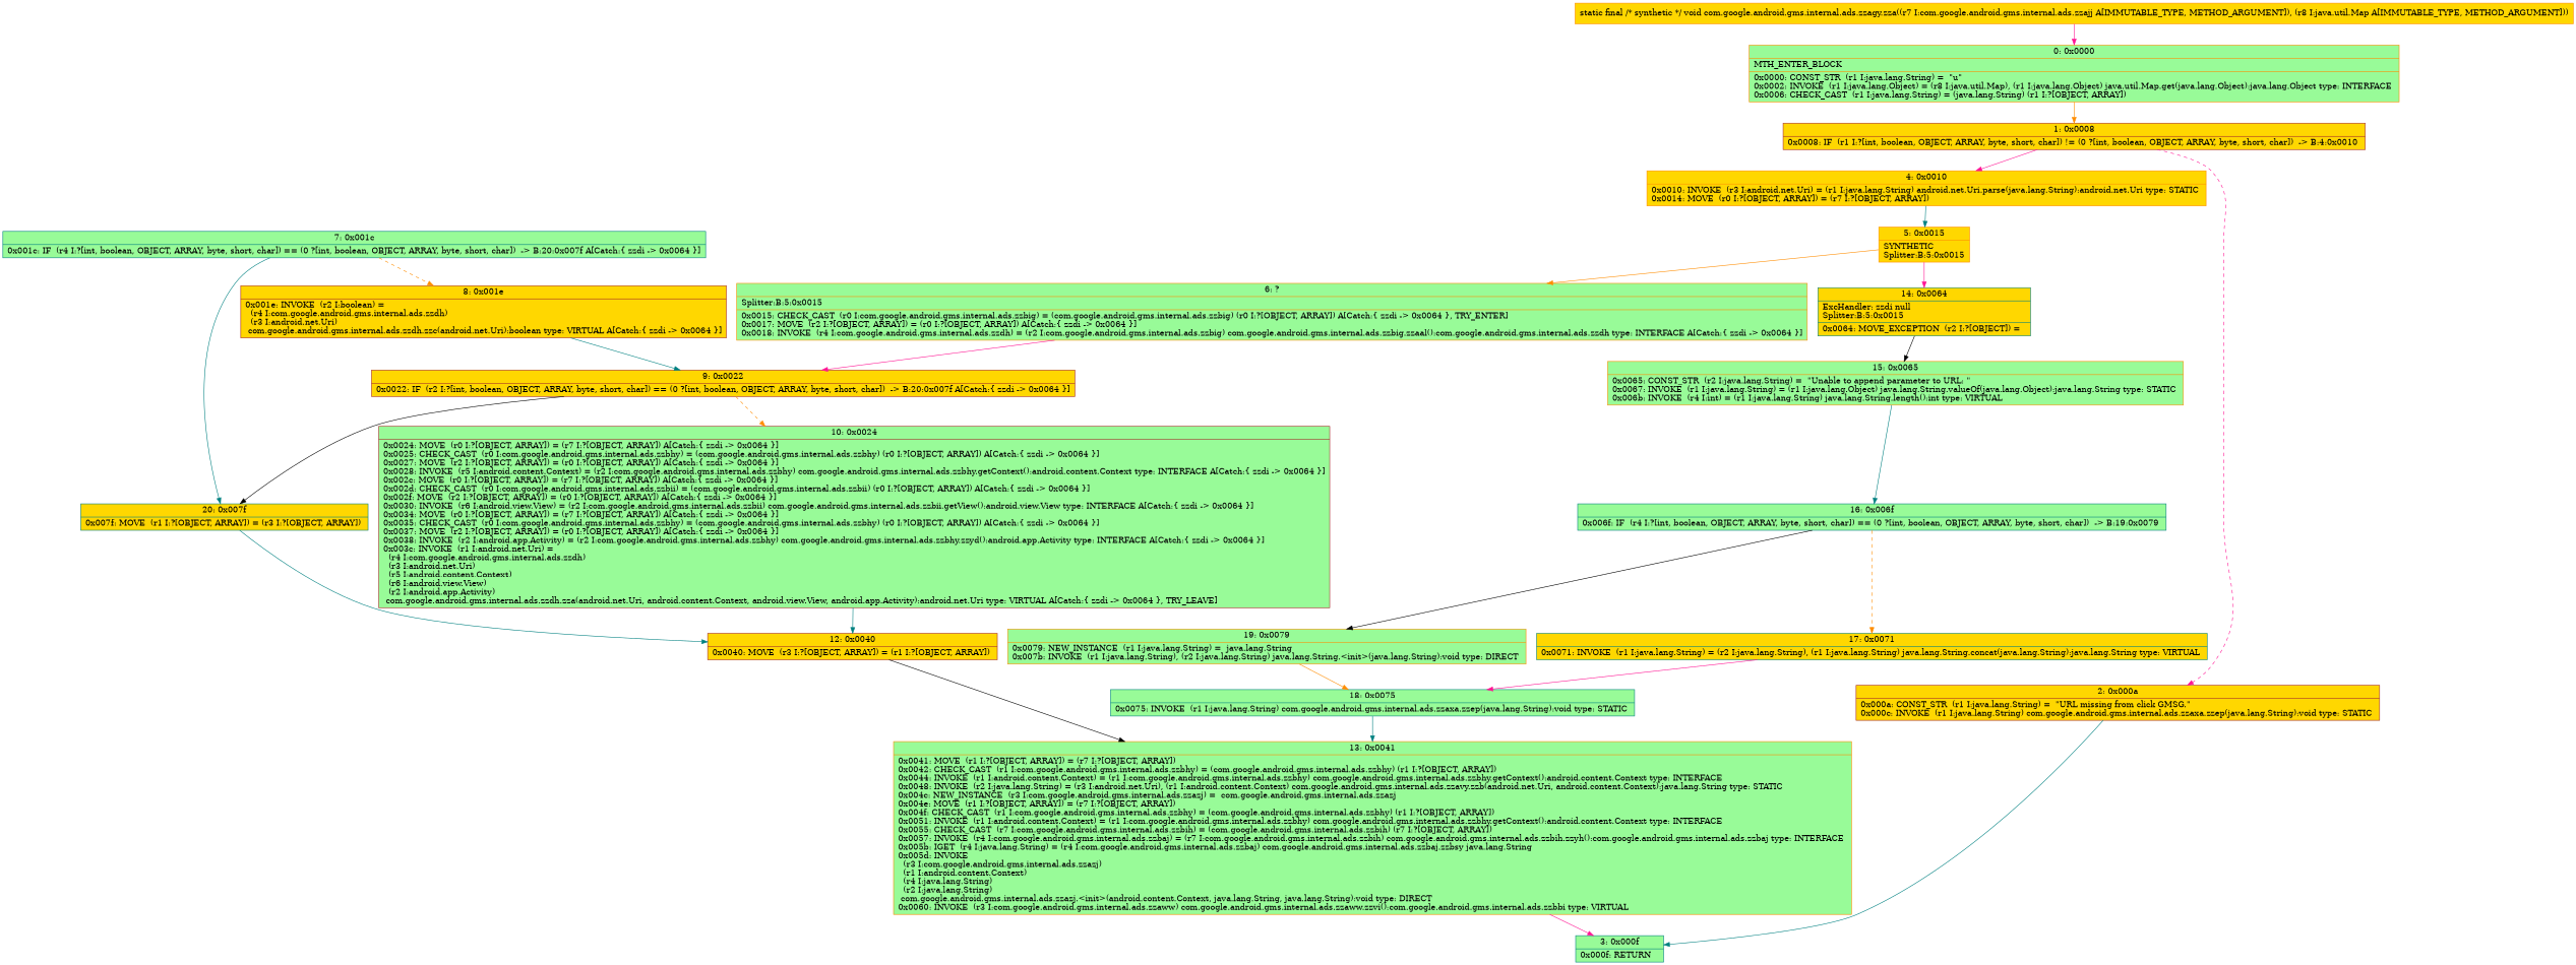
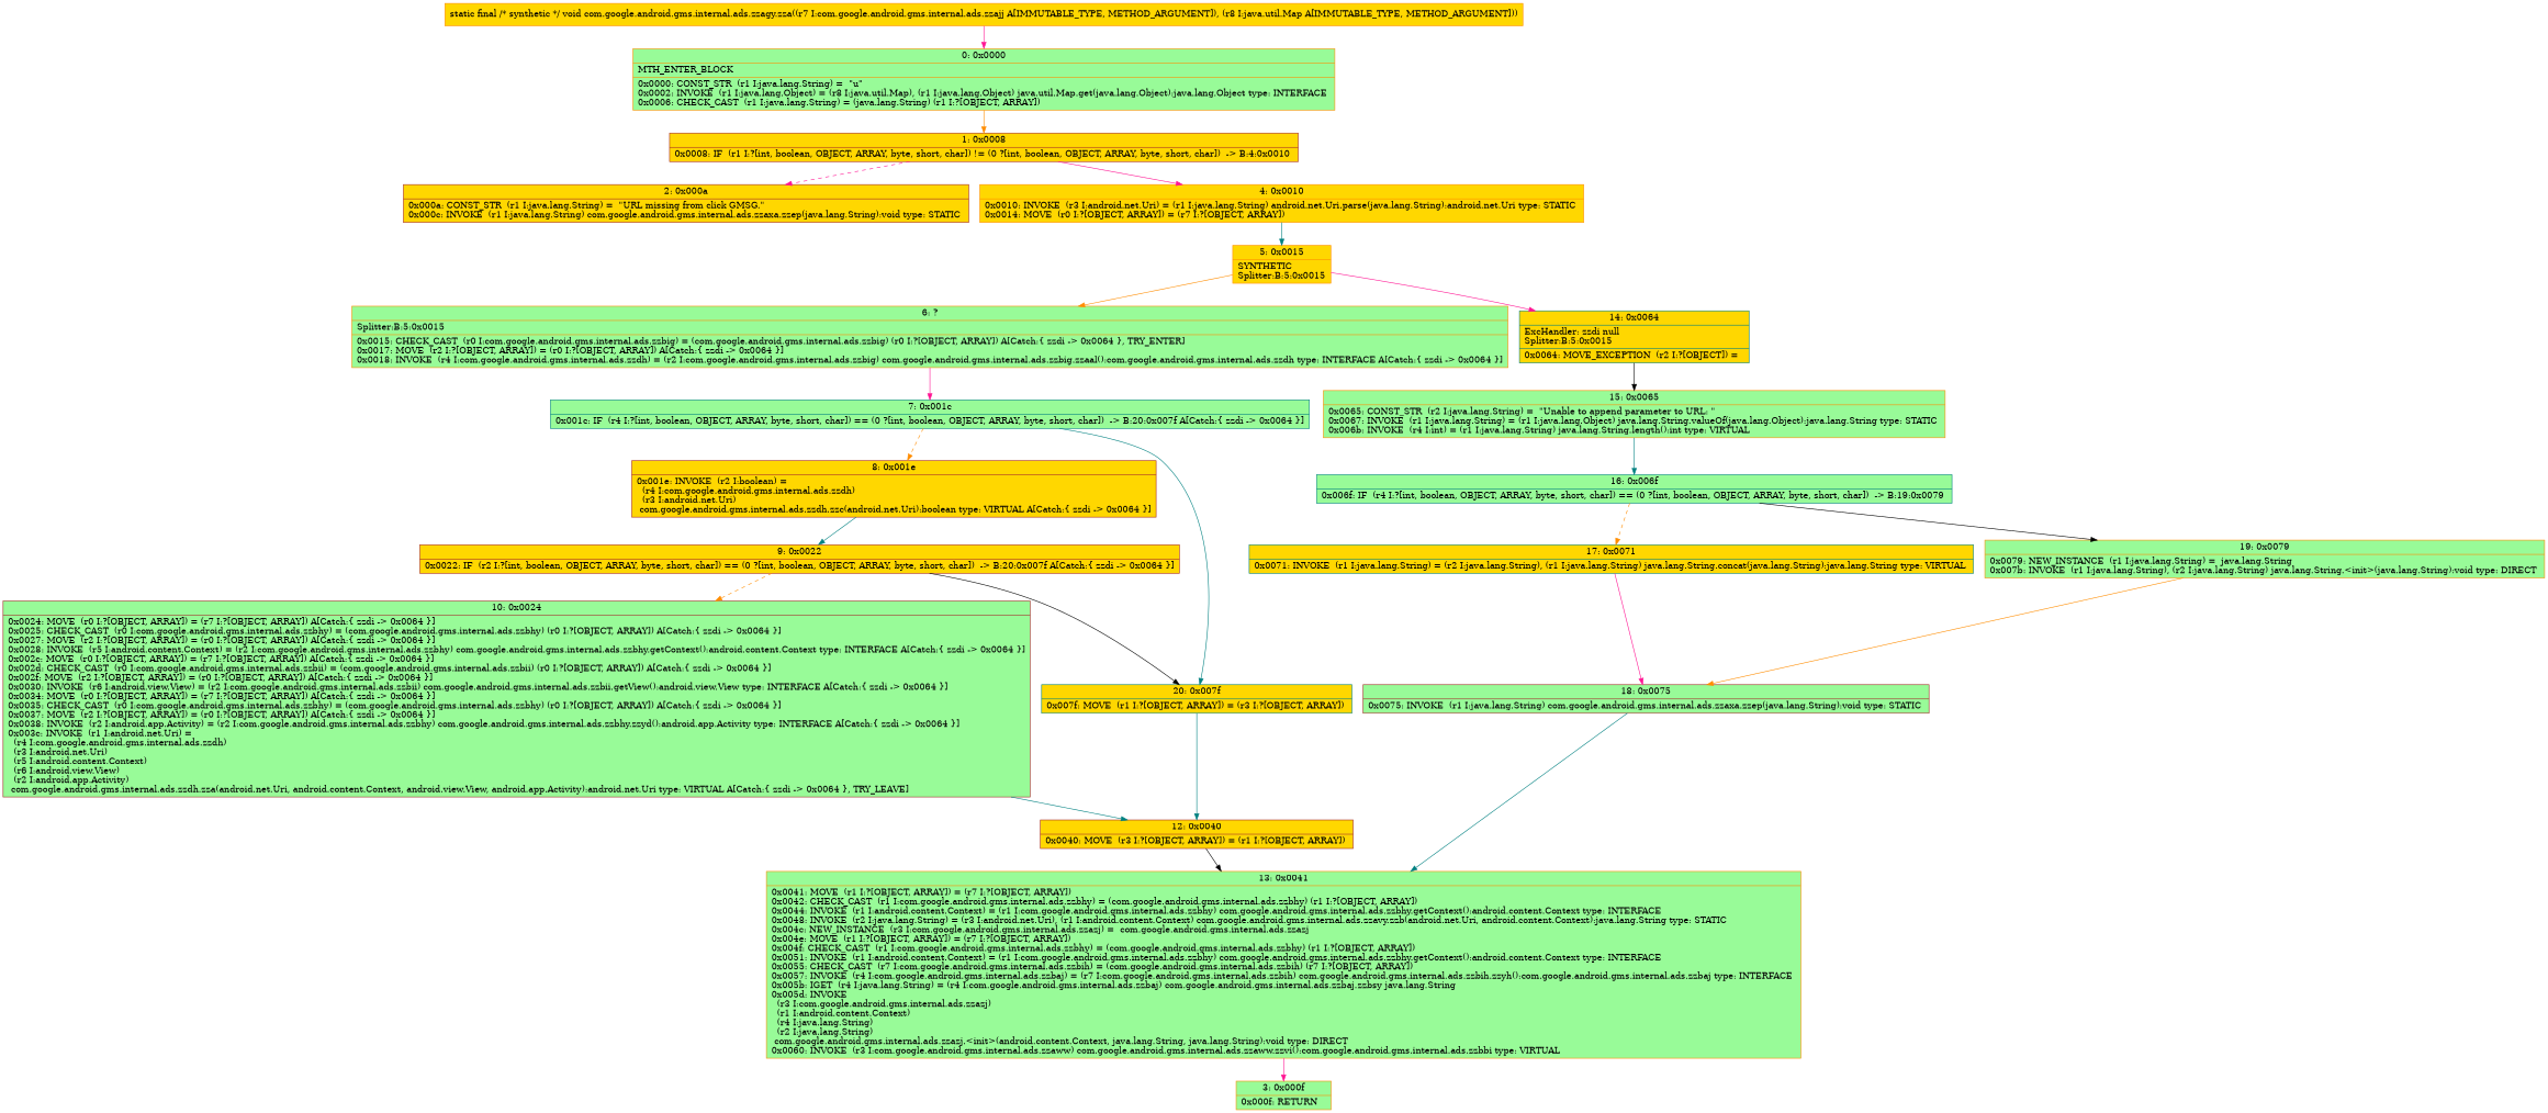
  digraph {
    node [color=darkorange fillcolor=gold shape=record style=filled]
    edge [color=teal]
    n1 [fillcolor=palegreen label="{0\:\ 0x0000|MTH_ENTER_BLOCK\l|0x0000: CONST_STR  (r1 I:java.lang.String) =  \"u\" \l0x0002: INVOKE  (r1 I:java.lang.Object) = (r8 I:java.util.Map), (r1 I:java.lang.Object) java.util.Map.get(java.lang.Object):java.lang.Object type: INTERFACE \l0x0006: CHECK_CAST  (r1 I:java.lang.String) = (java.lang.String) (r1 I:?[OBJECT, ARRAY]) \l}"]
    n2 [color=brown label="{1\:\ 0x0008|0x0008: IF  (r1 I:?[int, boolean, OBJECT, ARRAY, byte, short, char]) != (0 ?[int, boolean, OBJECT, ARRAY, byte, short, char])  \-\> B:4:0x0010 \l}"]
    n3 [color=brown label="{2\:\ 0x000a|0x000a: CONST_STR  (r1 I:java.lang.String) =  \"URL missing from click GMSG.\" \l0x000c: INVOKE  (r1 I:java.lang.String) com.google.android.gms.internal.ads.zzaxa.zzep(java.lang.String):void type: STATIC \l}"]
    n4 [label="{4\:\ 0x0010|0x0010: INVOKE  (r3 I:android.net.Uri) = (r1 I:java.lang.String) android.net.Uri.parse(java.lang.String):android.net.Uri type: STATIC \l0x0014: MOVE  (r0 I:?[OBJECT, ARRAY]) = (r7 I:?[OBJECT, ARRAY]) \l}"]
-   n5 [color=teal fillcolor=palegreen label="{3\:\ 0x000f|0x000f: RETURN   \l}"]
+   n5 [fillcolor=palegreen label="{3\:\ 0x000f|0x000f: RETURN   \l}"]
    n6 [label="{5\:\ 0x0015|SYNTHETIC\lSplitter:B:5:0x0015\l}"]
    n7 [fillcolor=palegreen label="{6\:\ ?|Splitter:B:5:0x0015\l|0x0015: CHECK_CAST  (r0 I:com.google.android.gms.internal.ads.zzbig) = (com.google.android.gms.internal.ads.zzbig) (r0 I:?[OBJECT, ARRAY]) A[Catch:\{ zzdi \-\> 0x0064 \}, TRY_ENTER]\l0x0017: MOVE  (r2 I:?[OBJECT, ARRAY]) = (r0 I:?[OBJECT, ARRAY]) A[Catch:\{ zzdi \-\> 0x0064 \}]\l0x0018: INVOKE  (r4 I:com.google.android.gms.internal.ads.zzdh) = (r2 I:com.google.android.gms.internal.ads.zzbig) com.google.android.gms.internal.ads.zzbig.zzaal():com.google.android.gms.internal.ads.zzdh type: INTERFACE A[Catch:\{ zzdi \-\> 0x0064 \}]\l}"]
    n8 [color=teal label="{14\:\ 0x0064|ExcHandler: zzdi null\lSplitter:B:5:0x0015\l|0x0064: MOVE_EXCEPTION  (r2 I:?[OBJECT]) =  \l}"]
    n9 [color=teal fillcolor=palegreen label="{7\:\ 0x001c|0x001c: IF  (r4 I:?[int, boolean, OBJECT, ARRAY, byte, short, char]) == (0 ?[int, boolean, OBJECT, ARRAY, byte, short, char])  \-\> B:20:0x007f A[Catch:\{ zzdi \-\> 0x0064 \}]\l}"]
    n10 [fillcolor=palegreen label="{15\:\ 0x0065|0x0065: CONST_STR  (r2 I:java.lang.String) =  \"Unable to append parameter to URL: \" \l0x0067: INVOKE  (r1 I:java.lang.String) = (r1 I:java.lang.Object) java.lang.String.valueOf(java.lang.Object):java.lang.String type: STATIC \l0x006b: INVOKE  (r4 I:int) = (r1 I:java.lang.String) java.lang.String.length():int type: VIRTUAL \l}"]
    n11 [color=brown label="{8\:\ 0x001e|0x001e: INVOKE  (r2 I:boolean) = \l  (r4 I:com.google.android.gms.internal.ads.zzdh)\l  (r3 I:android.net.Uri)\l com.google.android.gms.internal.ads.zzdh.zzc(android.net.Uri):boolean type: VIRTUAL A[Catch:\{ zzdi \-\> 0x0064 \}]\l}"]
    n12 [color=teal label="{20\:\ 0x007f|0x007f: MOVE  (r1 I:?[OBJECT, ARRAY]) = (r3 I:?[OBJECT, ARRAY]) \l}"]
    n13 [color=brown label="{9\:\ 0x0022|0x0022: IF  (r2 I:?[int, boolean, OBJECT, ARRAY, byte, short, char]) == (0 ?[int, boolean, OBJECT, ARRAY, byte, short, char])  \-\> B:20:0x007f A[Catch:\{ zzdi \-\> 0x0064 \}]\l}"]
    n14 [color=brown label="{12\:\ 0x0040|0x0040: MOVE  (r3 I:?[OBJECT, ARRAY]) = (r1 I:?[OBJECT, ARRAY]) \l}"]
    n15 [color=brown fillcolor=palegreen label="{10\:\ 0x0024|0x0024: MOVE  (r0 I:?[OBJECT, ARRAY]) = (r7 I:?[OBJECT, ARRAY]) A[Catch:\{ zzdi \-\> 0x0064 \}]\l0x0025: CHECK_CAST  (r0 I:com.google.android.gms.internal.ads.zzbhy) = (com.google.android.gms.internal.ads.zzbhy) (r0 I:?[OBJECT, ARRAY]) A[Catch:\{ zzdi \-\> 0x0064 \}]\l0x0027: MOVE  (r2 I:?[OBJECT, ARRAY]) = (r0 I:?[OBJECT, ARRAY]) A[Catch:\{ zzdi \-\> 0x0064 \}]\l0x0028: INVOKE  (r5 I:android.content.Context) = (r2 I:com.google.android.gms.internal.ads.zzbhy) com.google.android.gms.internal.ads.zzbhy.getContext():android.content.Context type: INTERFACE A[Catch:\{ zzdi \-\> 0x0064 \}]\l0x002c: MOVE  (r0 I:?[OBJECT, ARRAY]) = (r7 I:?[OBJECT, ARRAY]) A[Catch:\{ zzdi \-\> 0x0064 \}]\l0x002d: CHECK_CAST  (r0 I:com.google.android.gms.internal.ads.zzbii) = (com.google.android.gms.internal.ads.zzbii) (r0 I:?[OBJECT, ARRAY]) A[Catch:\{ zzdi \-\> 0x0064 \}]\l0x002f: MOVE  (r2 I:?[OBJECT, ARRAY]) = (r0 I:?[OBJECT, ARRAY]) A[Catch:\{ zzdi \-\> 0x0064 \}]\l0x0030: INVOKE  (r6 I:android.view.View) = (r2 I:com.google.android.gms.internal.ads.zzbii) com.google.android.gms.internal.ads.zzbii.getView():android.view.View type: INTERFACE A[Catch:\{ zzdi \-\> 0x0064 \}]\l0x0034: MOVE  (r0 I:?[OBJECT, ARRAY]) = (r7 I:?[OBJECT, ARRAY]) A[Catch:\{ zzdi \-\> 0x0064 \}]\l0x0035: CHECK_CAST  (r0 I:com.google.android.gms.internal.ads.zzbhy) = (com.google.android.gms.internal.ads.zzbhy) (r0 I:?[OBJECT, ARRAY]) A[Catch:\{ zzdi \-\> 0x0064 \}]\l0x0037: MOVE  (r2 I:?[OBJECT, ARRAY]) = (r0 I:?[OBJECT, ARRAY]) A[Catch:\{ zzdi \-\> 0x0064 \}]\l0x0038: INVOKE  (r2 I:android.app.Activity) = (r2 I:com.google.android.gms.internal.ads.zzbhy) com.google.android.gms.internal.ads.zzbhy.zzyd():android.app.Activity type: INTERFACE A[Catch:\{ zzdi \-\> 0x0064 \}]\l0x003c: INVOKE  (r1 I:android.net.Uri) = \l  (r4 I:com.google.android.gms.internal.ads.zzdh)\l  (r3 I:android.net.Uri)\l  (r5 I:android.content.Context)\l  (r6 I:android.view.View)\l  (r2 I:android.app.Activity)\l com.google.android.gms.internal.ads.zzdh.zza(android.net.Uri, android.content.Context, android.view.View, android.app.Activity):android.net.Uri type: VIRTUAL A[Catch:\{ zzdi \-\> 0x0064 \}, TRY_LEAVE]\l}"]
    n16 [fillcolor=palegreen label="{13\:\ 0x0041|0x0041: MOVE  (r1 I:?[OBJECT, ARRAY]) = (r7 I:?[OBJECT, ARRAY]) \l0x0042: CHECK_CAST  (r1 I:com.google.android.gms.internal.ads.zzbhy) = (com.google.android.gms.internal.ads.zzbhy) (r1 I:?[OBJECT, ARRAY]) \l0x0044: INVOKE  (r1 I:android.content.Context) = (r1 I:com.google.android.gms.internal.ads.zzbhy) com.google.android.gms.internal.ads.zzbhy.getContext():android.content.Context type: INTERFACE \l0x0048: INVOKE  (r2 I:java.lang.String) = (r3 I:android.net.Uri), (r1 I:android.content.Context) com.google.android.gms.internal.ads.zzavy.zzb(android.net.Uri, android.content.Context):java.lang.String type: STATIC \l0x004c: NEW_INSTANCE  (r3 I:com.google.android.gms.internal.ads.zzazj) =  com.google.android.gms.internal.ads.zzazj \l0x004e: MOVE  (r1 I:?[OBJECT, ARRAY]) = (r7 I:?[OBJECT, ARRAY]) \l0x004f: CHECK_CAST  (r1 I:com.google.android.gms.internal.ads.zzbhy) = (com.google.android.gms.internal.ads.zzbhy) (r1 I:?[OBJECT, ARRAY]) \l0x0051: INVOKE  (r1 I:android.content.Context) = (r1 I:com.google.android.gms.internal.ads.zzbhy) com.google.android.gms.internal.ads.zzbhy.getContext():android.content.Context type: INTERFACE \l0x0055: CHECK_CAST  (r7 I:com.google.android.gms.internal.ads.zzbih) = (com.google.android.gms.internal.ads.zzbih) (r7 I:?[OBJECT, ARRAY]) \l0x0057: INVOKE  (r4 I:com.google.android.gms.internal.ads.zzbaj) = (r7 I:com.google.android.gms.internal.ads.zzbih) com.google.android.gms.internal.ads.zzbih.zzyh():com.google.android.gms.internal.ads.zzbaj type: INTERFACE \l0x005b: IGET  (r4 I:java.lang.String) = (r4 I:com.google.android.gms.internal.ads.zzbaj) com.google.android.gms.internal.ads.zzbaj.zzbsy java.lang.String \l0x005d: INVOKE  \l  (r3 I:com.google.android.gms.internal.ads.zzazj)\l  (r1 I:android.content.Context)\l  (r4 I:java.lang.String)\l  (r2 I:java.lang.String)\l com.google.android.gms.internal.ads.zzazj.\<init\>(android.content.Context, java.lang.String, java.lang.String):void type: DIRECT \l0x0060: INVOKE  (r3 I:com.google.android.gms.internal.ads.zzaww) com.google.android.gms.internal.ads.zzaww.zzvi():com.google.android.gms.internal.ads.zzbbi type: VIRTUAL \l}"]
    n17 [color=teal fillcolor=palegreen label="{16\:\ 0x006f|0x006f: IF  (r4 I:?[int, boolean, OBJECT, ARRAY, byte, short, char]) == (0 ?[int, boolean, OBJECT, ARRAY, byte, short, char])  \-\> B:19:0x0079 \l}"]
    n18 [color=teal label="{17\:\ 0x0071|0x0071: INVOKE  (r1 I:java.lang.String) = (r2 I:java.lang.String), (r1 I:java.lang.String) java.lang.String.concat(java.lang.String):java.lang.String type: VIRTUAL \l}"]
    n19 [fillcolor=palegreen label="{19\:\ 0x0079|0x0079: NEW_INSTANCE  (r1 I:java.lang.String) =  java.lang.String \l0x007b: INVOKE  (r1 I:java.lang.String), (r2 I:java.lang.String) java.lang.String.\<init\>(java.lang.String):void type: DIRECT \l}"]
-   n20 [color=teal fillcolor=palegreen label="{18\:\ 0x0075|0x0075: INVOKE  (r1 I:java.lang.String) com.google.android.gms.internal.ads.zzaxa.zzep(java.lang.String):void type: STATIC \l}"]
+   n20 [color=brown fillcolor=palegreen label="{18\:\ 0x0075|0x0075: INVOKE  (r1 I:java.lang.String) com.google.android.gms.internal.ads.zzaxa.zzep(java.lang.String):void type: STATIC \l}"]
    n21 [label="{static final \/* synthetic *\/ void com.google.android.gms.internal.ads.zzagy.zza((r7 I:com.google.android.gms.internal.ads.zzajj A[IMMUTABLE_TYPE, METHOD_ARGUMENT]), (r8 I:java.util.Map A[IMMUTABLE_TYPE, METHOD_ARGUMENT])) }"]
    n1 -> n2 [color=darkorange]
    n2 -> n3 [color=deeppink style=dashed]
    n2 -> n4 [color=deeppink]
-   n3 -> n5
    n4 -> n6
    n6 -> n7 [color=darkorange]
    n6 -> n8 [color=deeppink]
-   n7 -> n13 [color=deeppink]
+   n7 -> n9 [color=deeppink]
    n8 -> n10 [color=black]
    n9 -> n11 [color=darkorange style=dashed]
    n9 -> n12
    n10 -> n17
    n11 -> n13
    n12 -> n14
    n13 -> n12 [color=black]
    n13 -> n15 [color=darkorange style=dashed]
    n14 -> n16 [color=black]
    n15 -> n14
    n16 -> n5 [color=deeppink]
    n17 -> n18 [color=darkorange style=dashed]
    n17 -> n19 [color=black]
    n18 -> n20 [color=deeppink]
    n19 -> n20 [color=darkorange]
    n20 -> n16
    n21 -> n1 [color=deeppink]
  }
